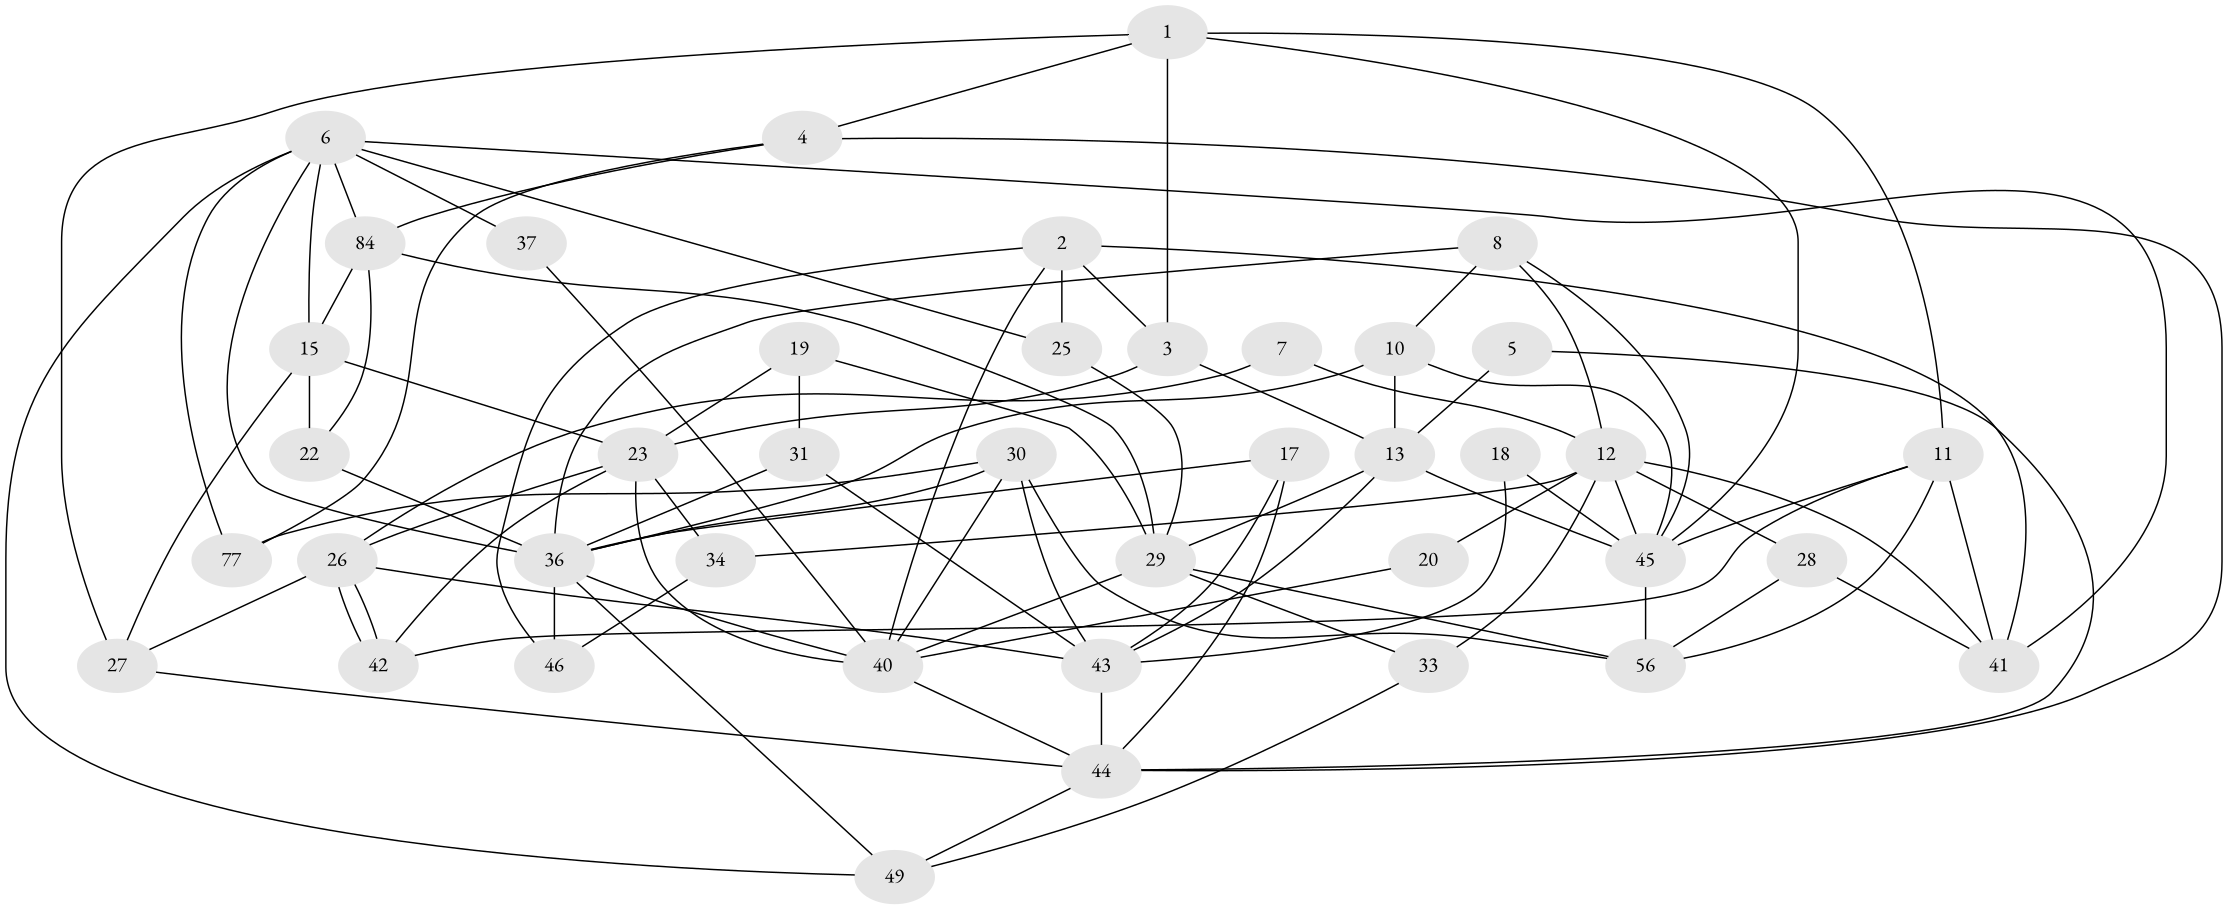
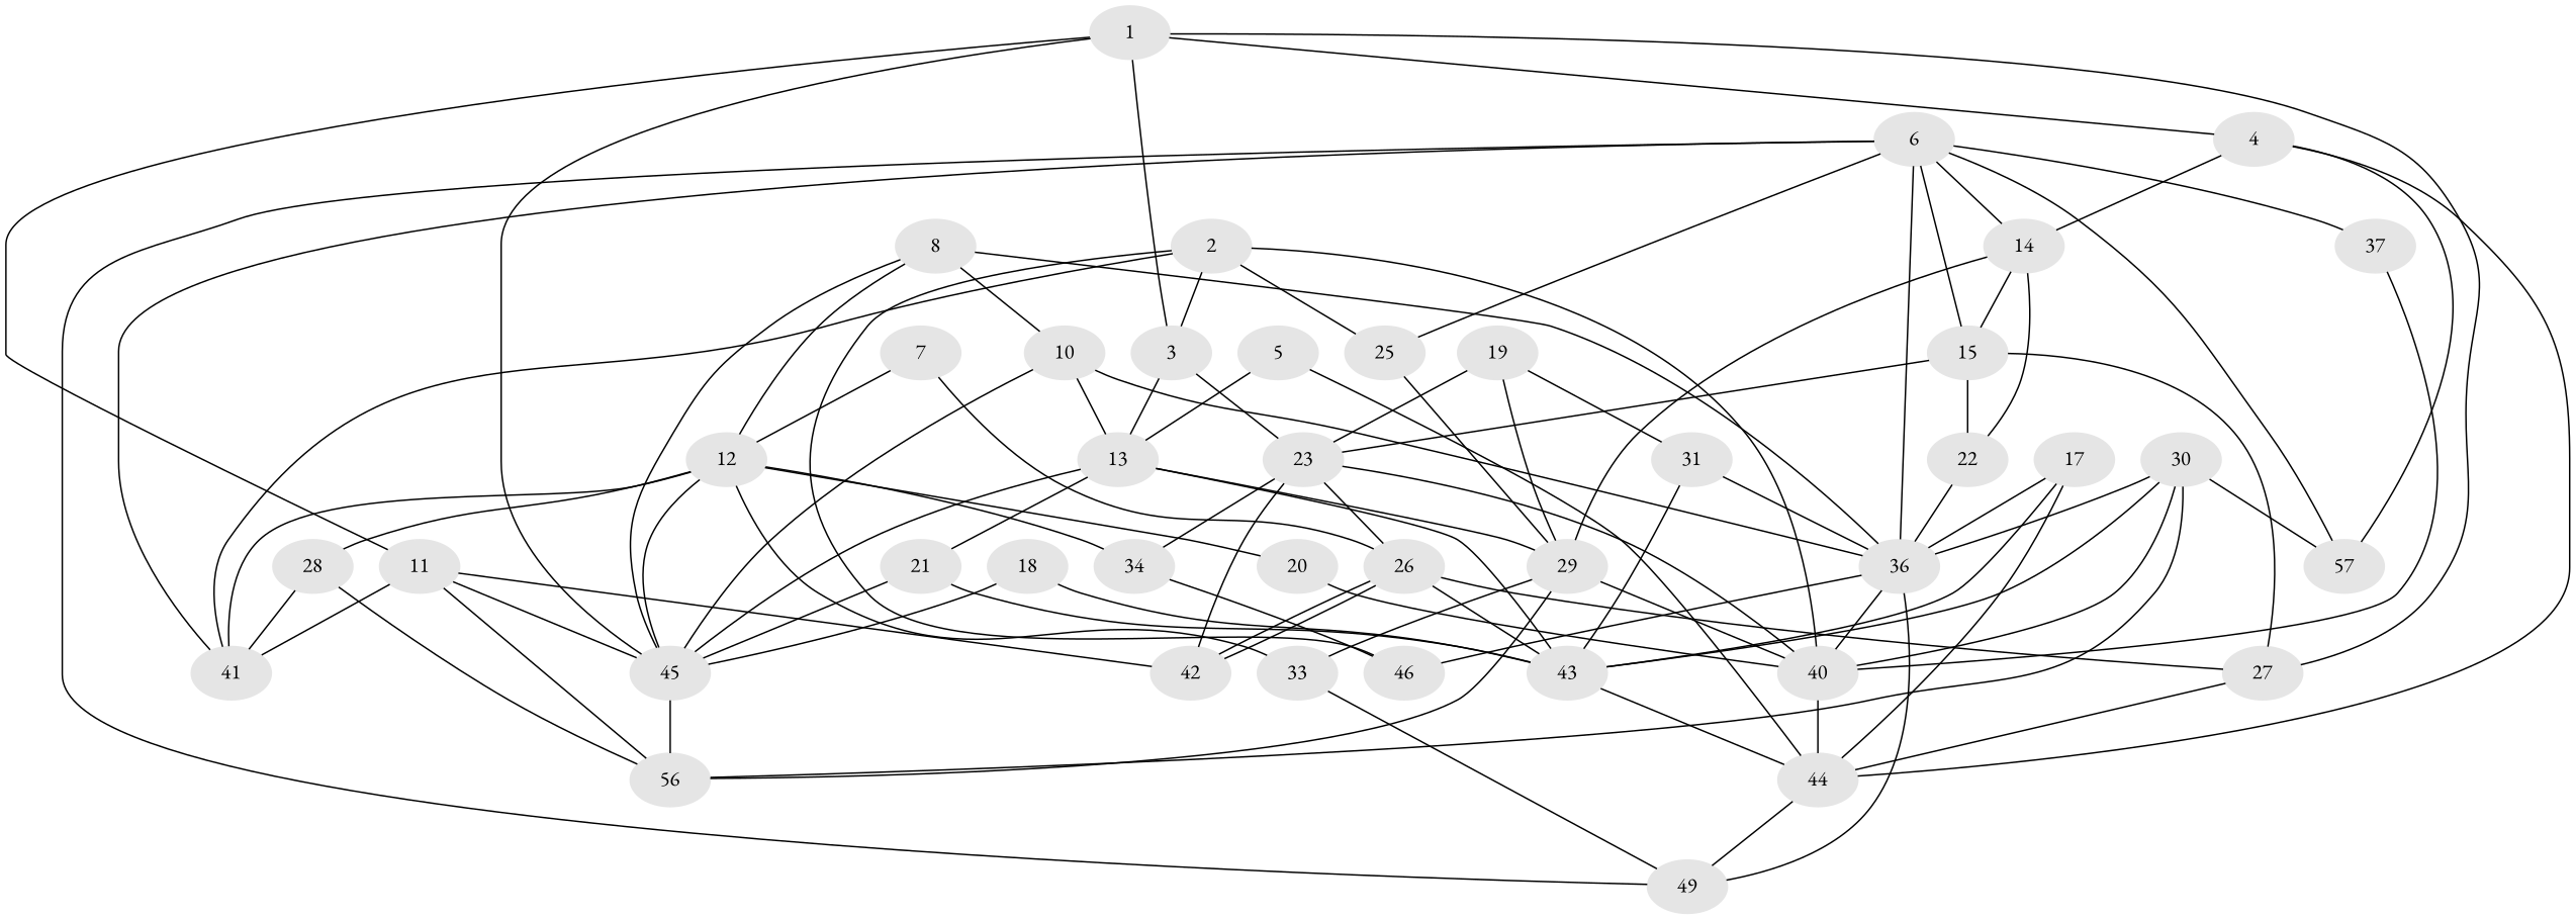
  graph {
    fontname="EB Garamond"
    node [color=gray90 fontname="EB Garamond" style=filled]
    edge [fontname="EB Garamond"]
    1
    3
    4 [super="+38"]
    11 [super="+51"]
    27 [super="+60"]
    45 [super="+54"]
    13 [super="+52"]
    23 [super="+58"]
-   14 [super="+35" label=84]
+   14 [super="+35"]
    44 [super="+50"]
-   57 [label=77]
+   57
    41
    42
    56 [super="+59"]
    2 [super="+16"]
    40 [super="+47"]
    46
    25
    5
    43 [super="+61"]
+   21
    29 [super="+32"]
    26 [super="+53"]
    34
    15 [super="+62"]
    22
    49
    6 [super="+24"]
    36 [super="+48"]
    37
    12 [super="+55"]
    20
    28 [super="+39"]
    33
    7
    8
    10
    17
    18
    19
    31
    30
    1 -- 3
    1 -- 4
    1 -- 11
    1 -- 27
    1 -- 45
    3 -- 13
    3 -- 23
    4 -- 14
    4 -- 44
    4 -- 57
    11 -- 45
    11 -- 41
    11 -- 42
    11 -- 56
    27 -- 44
    45 -- 56
    13 -- 45
    13 -- 43
+   13 -- 21
    13 -- 29
    23 -- 42
    23 -- 40
    23 -- 26
    23 -- 34
    14 -- 29
    14 -- 15
    14 -- 22
    44 -- 49
    2 -- 3
    2 -- 41
    2 -- 40
    2 -- 46
    2 -- 25
    40 -- 44
    25 -- 29 [weight=2]
    5 -- 13
    5 -- 44
    43 -- 44
+   21 -- 45
+   21 -- 43
    29 -- 56
    29 -- 40
    29 -- 33
    26 -- 27
    26 -- 42
    26 -- 42
    26 -- 43
    34 -- 46
    15 -- 27 [weight=2]
    15 -- 23
    15 -- 22 [weight=2]
    22 -- 36
    6 -- 14
    6 -- 57
    6 -- 41
    6 -- 25
    6 -- 15
    6 -- 49
    6 -- 36
    6 -- 37
    36 -- 40
    36 -- 46
    36 -- 49
    37 -- 40
    12 -- 45
    12 -- 41
    12 -- 34
    12 -- 20
    12 -- 28
    12 -- 33
    20 -- 40
    28 -- 41
    28 -- 56
    33 -- 49
    7 -- 26
    7 -- 12
    8 -- 45
    8 -- 36
    8 -- 12
    8 -- 10
    10 -- 45
    10 -- 13 [weight=2]
    10 -- 36
    17 -- 44
    17 -- 43
    17 -- 36
    18 -- 45
    18 -- 43
    19 -- 23
    19 -- 29
    19 -- 31
    31 -- 43
    31 -- 36
    30 -- 57
    30 -- 56
    30 -- 40
    30 -- 43
    30 -- 36
  }
